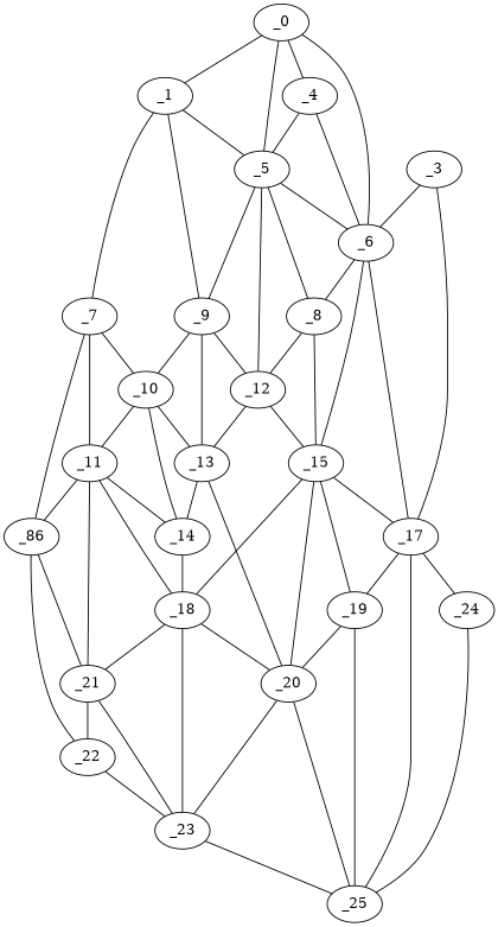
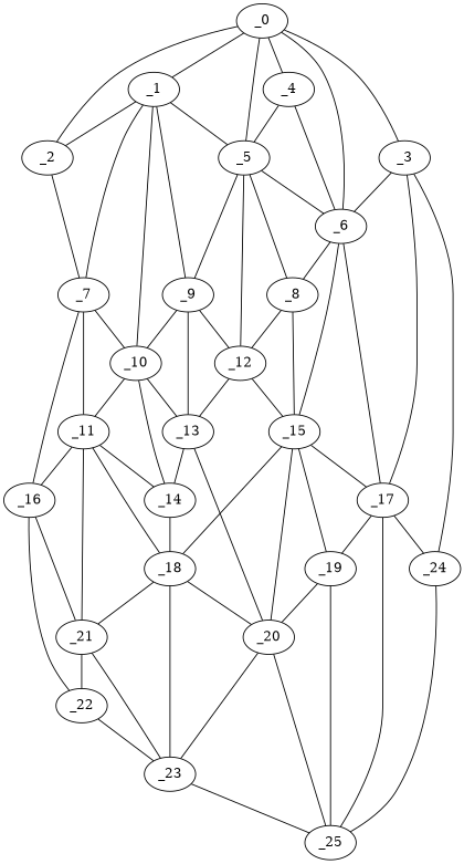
  graph {
    node [x=32 y=113]
    edge [valence=1]
    _0 [x=31 y=40]
    _1
+   _2 [y=121]
    _3 [x=33 y=3]
    _4 [x=42 y=49]
    _5 [x=44 y=53]
    _6 [x=53 y=50]
    _7 [x=53 y=124]
    _9 [x=62 y=91]
    _10 [x=62 y=100]
    _17 [x=84 y=11]
    _24 [x=98 y=8]
    _8 [x=54 y=55]
    _12 [x=66 y=84]
    _15 [x=68 y=55]
    _11 [x=65]
-   _16 [x=70 y=125 label=_86]
+   _16 [x=70 y=125]
    _13 [x=67 y=93]
    _14 [x=67 y=98]
    _19 [x=88 y=54]
    _25 [x=99 y=43]
    _20 [x=88 y=84]
    _18 [x=86 y=99]
    _21 [x=89 y=114]
    _22 [x=95 y=125]
    _23 [x=96 y=116]
    _0 -- _1
+   _0 -- _2
+   _0 -- _3
    _0 -- _4 [valence=2]
    _0 -- _5
    _0 -- _6
+   _1 -- _2
    _1 -- _5
    _1 -- _7 [valence=2]
    _1 -- _9 [valence=2]
+   _1 -- _10
+   _2 -- _7
    _3 -- _6
    _3 -- _17 [valence=2]
+   _3 -- _24
    _4 -- _5 [valence=2]
    _4 -- _6
    _5 -- _6
    _5 -- _9 [valence=2]
    _5 -- _8 [valence=2]
    _5 -- _12 [valence=2]
    _6 -- _17
    _6 -- _8 [valence=2]
    _6 -- _15 [valence=2]
    _7 -- _10 [valence=2]
    _7 -- _11 [valence=2]
    _7 -- _16
    _9 -- _10
    _9 -- _12 [valence=2]
    _9 -- _13 [valence=2]
    _10 -- _11
    _10 -- _13 [valence=2]
    _10 -- _14
    _17 -- _24 [valence=2]
    _17 -- _19
    _17 -- _25 [valence=2]
    _24 -- _25
    _8 -- _12
    _8 -- _15
    _12 -- _15 [valence=2]
    _12 -- _13 [valence=2]
    _15 -- _17 [valence=2]
    _15 -- _19
    _15 -- _20 [valence=2]
    _15 -- _18
    _11 -- _16 [valence=2]
    _11 -- _14 [valence=2]
    _11 -- _18 [valence=2]
    _11 -- _21
    _16 -- _21 [valence=2]
    _16 -- _22
    _13 -- _14 [valence=2]
    _13 -- _20
    _14 -- _18
    _19 -- _25 [valence=2]
    _19 -- _20 [valence=2]
    _20 -- _25 [valence=2]
    _20 -- _23 [valence=2]
    _18 -- _20
    _18 -- _21
    _18 -- _23 [valence=2]
    _21 -- _22 [valence=2]
    _21 -- _23
    _22 -- _23
    _23 -- _25
  }
